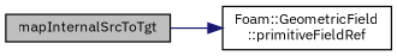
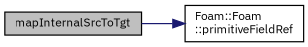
  digraph {
    rankdir=LR
    fontname="IBM Plex Sans"
    node [color=black fontname="IBM Plex Sans" fontsize=10 shape=record]
    n1 [fillcolor=grey75 fontcolor=black height=0.2 label=mapInternalSrcToTgt style=filled width=0.4]
-   n2 [height=0.2 label="Foam::GeometricField\l::primitiveFieldRef" width=0.4]
+   n2 [height=0.2 label="Foam::Foam\l::primitiveFieldRef" width=0.4]
    n1 -> n2 [color=midnightblue fontname="IBM Plex Sans" fontsize=10 labelfontname=Helvetica labelfontsize=10 style=solid]
  }
